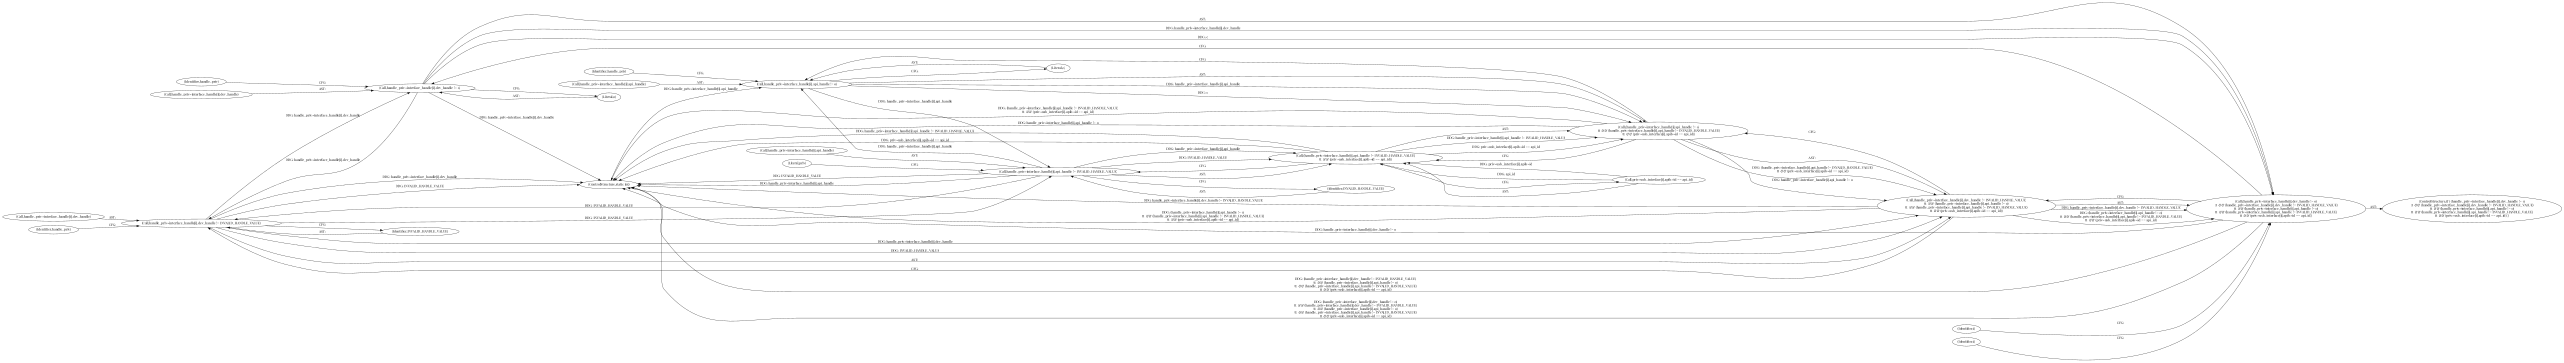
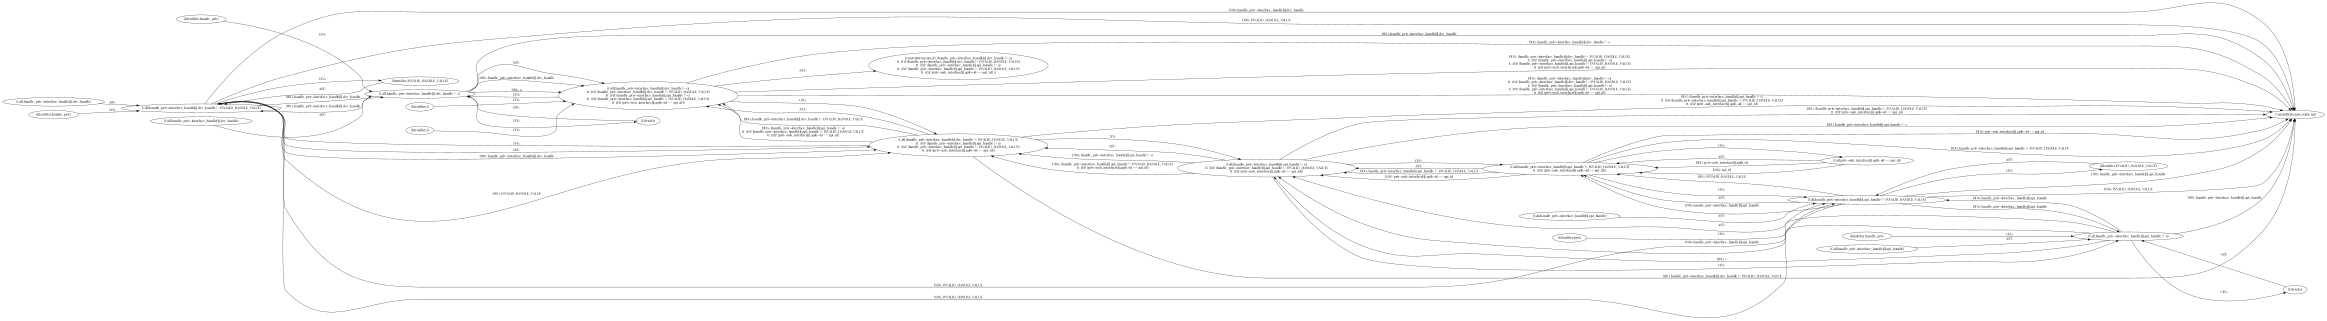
  digraph {
    fontname="Playfair Display"
    rankdir=LR
    node [fontname="Playfair Display"]
    edge [fontname="Playfair Display"]
    n1 [label="(Call,handle_priv->interface_handle[i].dev_handle != INVALID_HANDLE_VALUE)"]
    n2 [label="(Call,handle_priv->interface_handle[i].dev_handle != 0)"]
    n3 [label="(Call,handle_priv->interface_handle[i].api_handle != INVALID_HANDLE_VALUE)"]
    n4 [label="(Call,(handle_priv->interface_handle[i].dev_handle != INVALID_HANDLE_VALUE)\n\t\t  && (handle_priv->interface_handle[i].api_handle != 0)\n\t\t  && (handle_priv->interface_handle[i].api_handle != INVALID_HANDLE_VALUE)\n\t\t  && (priv->usb_interface[i].apib->id == api_id))"]
    n5 [label="(Identifier,INVALID_HANDLE_VALUE)"]
    n6 [label="(ControlStructure,static int)"]
    n7 [label="(Call,(handle_priv->interface_handle[i].dev_handle != 0)\n\t\t  && (handle_priv->interface_handle[i].dev_handle != INVALID_HANDLE_VALUE)\n\t\t  && (handle_priv->interface_handle[i].api_handle != 0)\n\t\t  && (handle_priv->interface_handle[i].api_handle != INVALID_HANDLE_VALUE)\n\t\t  && (priv->usb_interface[i].apib->id == api_id))"]
    n8 [label="(Literal,0)"]
    n9 [label="(Call,handle_priv->interface_handle[i].api_handle != 0)"]
    n10 [label="(Call,(handle_priv->interface_handle[i].api_handle != INVALID_HANDLE_VALUE)\n\t\t  && (priv->usb_interface[i].apib->id == api_id))"]
    n11 [label="(Identifier,INVALID_HANDLE_VALUE)"]
    n12 [label="(Call,(handle_priv->interface_handle[i].api_handle != 0)\n\t\t  && (handle_priv->interface_handle[i].api_handle != INVALID_HANDLE_VALUE)\n\t\t  && (priv->usb_interface[i].apib->id == api_id))"]
    n13 [label="(ControlStructure,if ( (handle_priv->interface_handle[i].dev_handle != 0)\n\t\t  && (handle_priv->interface_handle[i].dev_handle != INVALID_HANDLE_VALUE)\n\t\t  && (handle_priv->interface_handle[i].api_handle != 0)\n\t\t  && (handle_priv->interface_handle[i].api_handle != INVALID_HANDLE_VALUE)\n\t\t  && (priv->usb_interface[i].apib->id == api_id) ))"]
    n14 [label="(Literal,0)"]
    n15 [label="(Call,priv->usb_interface[i].apib->id == api_id)"]
    n16 [label="(Identifier,handle_priv)"]
    n17 [label="(Identifier,i)"]
    n18 [label="(Call,handle_priv->interface_handle[i].api_handle)"]
    n19 [label="(Call,handle_priv->interface_handle[i].api_handle)"]
-   n20 [label="(Literal,priv)"]
+   n20 [label="(Identifier,priv)"]
    n21 [label="(Identifier,handle_priv)"]
    n22 [label="(Call,handle_priv->interface_handle[i].dev_handle)"]
    n23 [label="(Identifier,i)"]
    n24 [label="(Call,handle_priv->interface_handle[i].dev_handle)"]
    n25 [label="(Identifier,handle_priv)"]
    n1 -> n2 [label="DDG: handle_priv->interface_handle[i].dev_handle"]
    n1 -> n3 [label="DDG: INVALID_HANDLE_VALUE"]
    n1 -> n4 [label="AST: "]
    n1 -> n4 [label="DDG: handle_priv->interface_handle[i].dev_handle"]
    n1 -> n4 [label="DDG: INVALID_HANDLE_VALUE"]
    n1 -> n5 [label="CFG: "]
    n1 -> n6 [label="DDG: handle_priv->interface_handle[i].dev_handle"]
    n1 -> n6 [label="DDG: INVALID_HANDLE_VALUE"]
    n2 -> n1 [label="DDG: handle_priv->interface_handle[i].dev_handle"]
    n2 -> n6 [label="DDG: handle_priv->interface_handle[i].dev_handle"]
    n2 -> n7 [label="AST: "]
    n2 -> n7 [label="DDG: handle_priv->interface_handle[i].dev_handle"]
    n2 -> n7 [label="DDG: 0"]
    n2 -> n8 [label="CFG: "]
    n3 -> n1 [label="DDG: INVALID_HANDLE_VALUE"]
    n3 -> n6 [label="DDG: INVALID_HANDLE_VALUE"]
    n3 -> n6 [label="DDG: handle_priv->interface_handle[i].api_handle"]
    n3 -> n9 [label="DDG: handle_priv->interface_handle[i].api_handle"]
    n3 -> n10 [label="AST: "]
    n3 -> n10 [label="DDG: handle_priv->interface_handle[i].api_handle"]
    n3 -> n10 [label="DDG: INVALID_HANDLE_VALUE"]
    n3 -> n11 [label="CFG: "]
    n4 -> n1 [label="CFG: "]
    n4 -> n6 [label="DDG: handle_priv->interface_handle[i].dev_handle != INVALID_HANDLE_VALUE"]
    n4 -> n6 [label="DDG: (handle_priv->interface_handle[i].api_handle != 0)\n\t\t  && (handle_priv->interface_handle[i].api_handle != INVALID_HANDLE_VALUE)\n\t\t  && (priv->usb_interface[i].apib->id == api_id)"]
    n4 -> n7 [label="AST: "]
    n4 -> n7 [label="DDG: handle_priv->interface_handle[i].dev_handle != INVALID_HANDLE_VALUE"]
    n4 -> n7 [label="DDG: (handle_priv->interface_handle[i].api_handle != 0)\n\t\t  && (handle_priv->interface_handle[i].api_handle != INVALID_HANDLE_VALUE)\n\t\t  && (priv->usb_interface[i].apib->id == api_id)"]
    n4 -> n12 [label="CFG: "]
    n5 -> n1 [label="AST: "]
    n7 -> n2 [label="CFG: "]
    n7 -> n4 [label="CFG: "]
    n7 -> n6 [label="DDG: (handle_priv->interface_handle[i].dev_handle != INVALID_HANDLE_VALUE)\n\t\t  && (handle_priv->interface_handle[i].api_handle != 0)\n\t\t  && (handle_priv->interface_handle[i].api_handle != INVALID_HANDLE_VALUE)\n\t\t  && (priv->usb_interface[i].apib->id == api_id)"]
    n7 -> n6 [label="DDG: (handle_priv->interface_handle[i].dev_handle != 0)\n\t\t  && (handle_priv->interface_handle[i].dev_handle != INVALID_HANDLE_VALUE)\n\t\t  && (handle_priv->interface_handle[i].api_handle != 0)\n\t\t  && (handle_priv->interface_handle[i].api_handle != INVALID_HANDLE_VALUE)\n\t\t  && (priv->usb_interface[i].apib->id == api_id)"]
    n7 -> n6 [label="DDG: handle_priv->interface_handle[i].dev_handle != 0"]
    n7 -> n13 [label="AST: "]
    n8 -> n2 [label="AST: "]
    n9 -> n3 [label="DDG: handle_priv->interface_handle[i].api_handle"]
-   n6 -> n9 [label="DDG: handle_priv->interface_handle[i].api_handle"]
+   n9 -> n6 [label="DDG: handle_priv->interface_handle[i].api_handle"]
    n9 -> n12 [label="AST: "]
    n9 -> n12 [label="DDG: handle_priv->interface_handle[i].api_handle"]
    n9 -> n12 [label="DDG: 0"]
    n9 -> n14 [label="CFG: "]
    n10 -> n3 [label="CFG: "]
    n10 -> n6 [label="DDG: priv->usb_interface[i].apib->id == api_id"]
    n10 -> n6 [label="DDG: handle_priv->interface_handle[i].api_handle != INVALID_HANDLE_VALUE"]
    n10 -> n12 [label="AST: "]
    n10 -> n12 [label="DDG: handle_priv->interface_handle[i].api_handle != INVALID_HANDLE_VALUE"]
    n10 -> n12 [label="DDG: priv->usb_interface[i].apib->id == api_id"]
    n10 -> n15 [label="CFG: "]
    n11 -> n3 [label="AST: "]
    n12 -> n4 [label="AST: "]
    n12 -> n4 [label="DDG: handle_priv->interface_handle[i].api_handle != 0"]
    n12 -> n4 [label="DDG: (handle_priv->interface_handle[i].api_handle != INVALID_HANDLE_VALUE)\n\t\t  && (priv->usb_interface[i].apib->id == api_id)"]
    n12 -> n6 [label="DDG: (handle_priv->interface_handle[i].api_handle != INVALID_HANDLE_VALUE)\n\t\t  && (priv->usb_interface[i].apib->id == api_id)"]
    n12 -> n6 [label="DDG: handle_priv->interface_handle[i].api_handle != 0"]
    n12 -> n9 [label="CFG: "]
    n12 -> n10 [label="CFG: "]
    n14 -> n9 [label="AST: "]
    n15 -> n10 [label="AST: "]
    n15 -> n10 [label="DDG: priv->usb_interface[i].apib->id"]
    n15 -> n10 [label="DDG: api_id"]
    n16 -> n9 [label="CFG: "]
    n17 -> n7 [label="CFG: "]
    n18 -> n9 [label="AST: "]
    n19 -> n3 [label="AST: "]
    n20 -> n3 [label="CFG: "]
    n21 -> n2 [label="CFG: "]
    n22 -> n2 [label="AST: "]
    n23 -> n7 [label="CFG: "]
    n24 -> n1 [label="AST: "]
    n25 -> n1 [label="CFG: "]
  }
